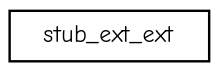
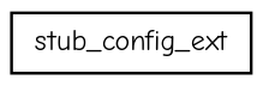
  digraph {
    rankdir=LR
    fontname="Comic Neue"
-   n1 [color=black fillcolor=white fontname="Comic Neue" fontsize=10 height=0.2 label=stub_ext_ext shape=record style=filled width=0.4]
+   n1 [color=black fillcolor=white fontname="Comic Neue" fontsize=10 height=0.2 label=stub_config_ext shape=record style=filled width=0.4]
  }
